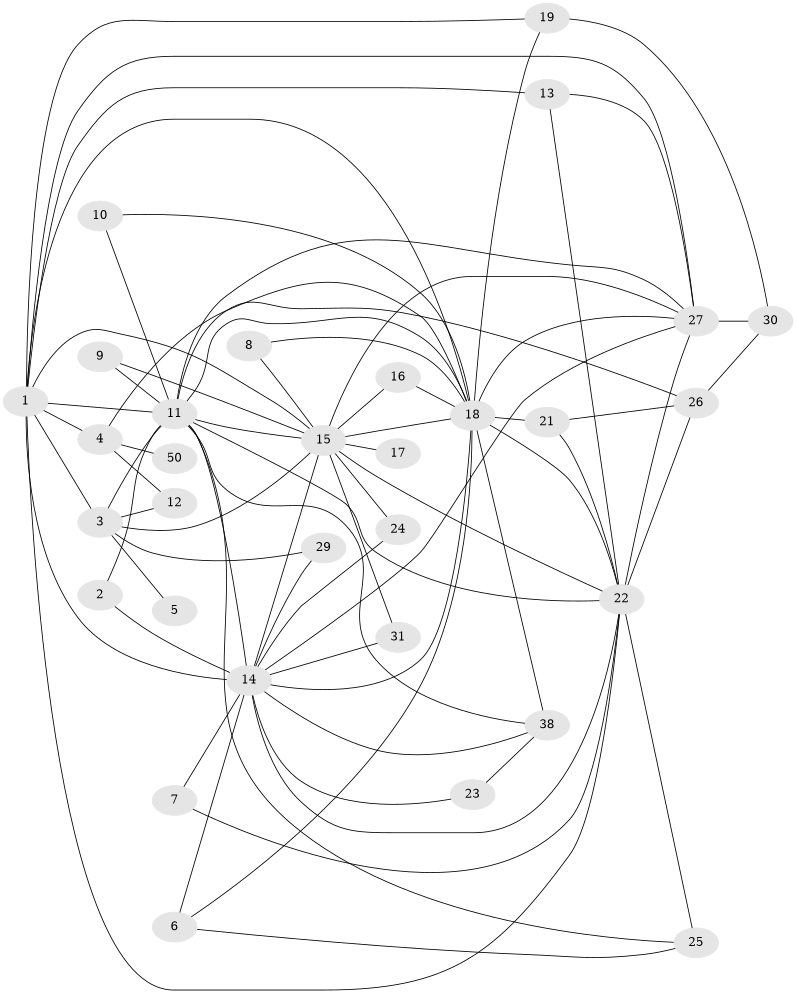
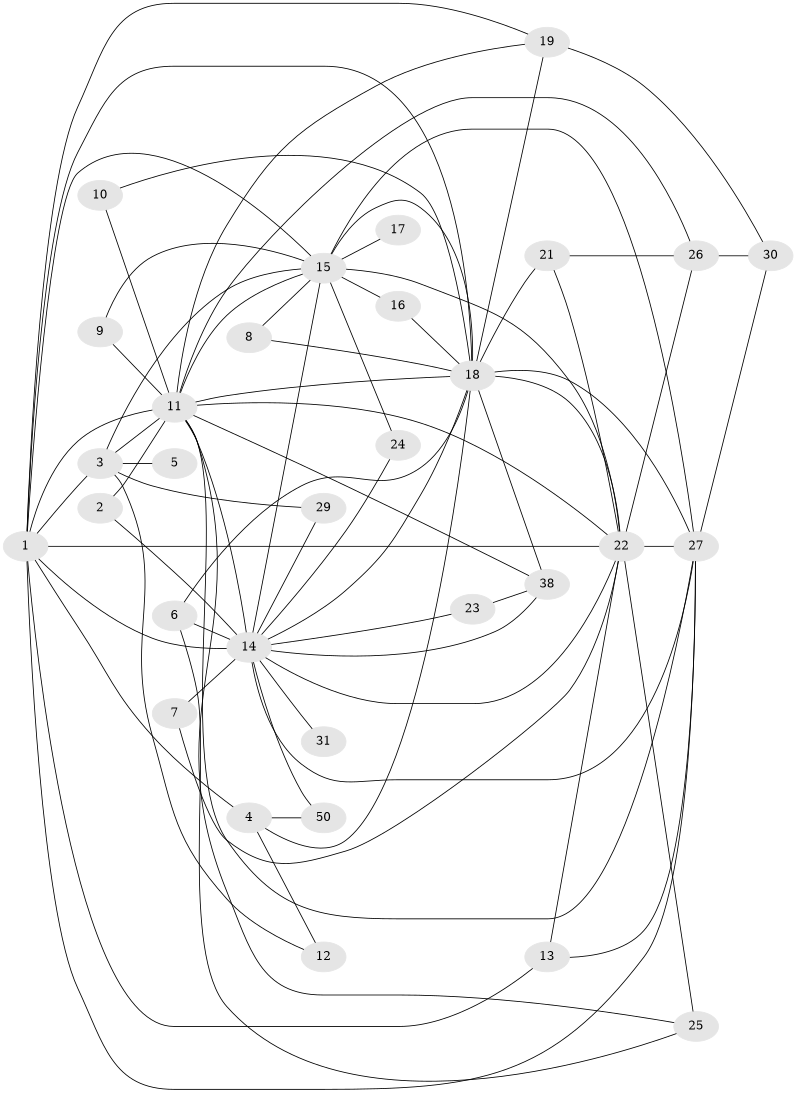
  graph {
    rankdir=LR
    node [color=gray90 style=filled]
    edge [weight=1.0]
    1
    3
    4
    11
    13
    14
    15
    18
    19
    22
    27
    5
    12
    29
    n15 [label=50]
    25
    26
    n18 [label=38]
    23
    24
    31
    16
    17
    21
    30
    2
    6
    7
    8
    9
    10
    1 -- 3
    1 -- 4
    1 -- 11
    1 -- 13
    1 -- 14 [weight=2.0]
    1 -- 15
    1 -- 18 [weight=2.0]
    1 -- 19
    1 -- 22 [weight=2.0]
    1 -- 27
    3 -- 11
    3 -- 15
    3 -- 5
    3 -- 12
    3 -- 29
    4 -- 18 [weight=2.0]
    4 -- 12
    4 -- n15
    11 -- 14 [weight=2.0]
    11 -- 15
    11 -- 18 [weight=3.0]
+   11 -- 19
    11 -- 22 [weight=2.0]
    11 -- 27
    11 -- 25
    11 -- 26
    11 -- n18 [weight=2.0]
    13 -- 22
    13 -- 27
    14 -- 15 [weight=2.0]
    14 -- 18 [weight=4.0]
    14 -- 22 [weight=6.0]
    14 -- 27 [weight=2.0]
    14 -- 29 [weight=2.0]
+   14 -- n15
    14 -- n18
    14 -- 23
    14 -- 24
    14 -- 31
    15 -- 18 [weight=2.0]
    15 -- 22 [weight=2.0]
    15 -- 27 [weight=2.0]
    15 -- 24
-   15 -- 31
    15 -- 16
    15 -- 17
    18 -- 19
    18 -- 22 [weight=4.0]
    18 -- 27 [weight=2.0]
    18 -- n18 [weight=2.0]
    18 -- 21
    19 -- 30
    22 -- 27 [weight=2.0]
    22 -- 25
    22 -- 26
    27 -- 30
    26 -- 30
    23 -- n18
    16 -- 18
    21 -- 22
    21 -- 26
    2 -- 11
    2 -- 14
    6 -- 14
    6 -- 18 [weight=3.0]
    6 -- 25
    7 -- 14
    7 -- 22
    8 -- 15
    8 -- 18
    9 -- 11
    9 -- 15
    10 -- 11
    10 -- 18
  }
